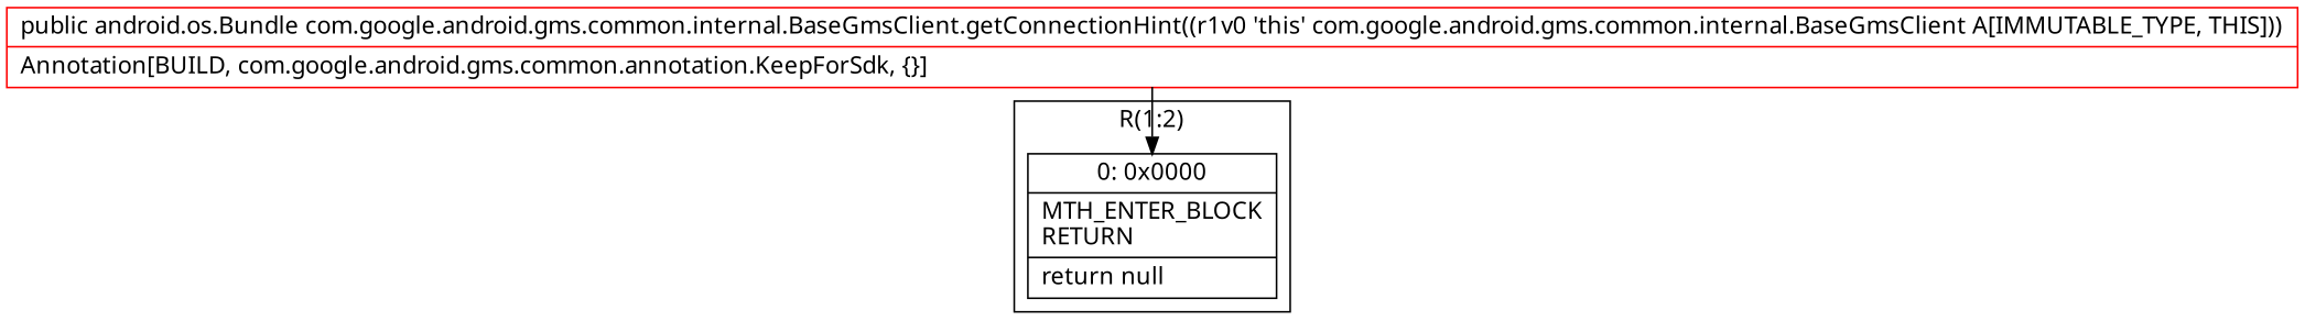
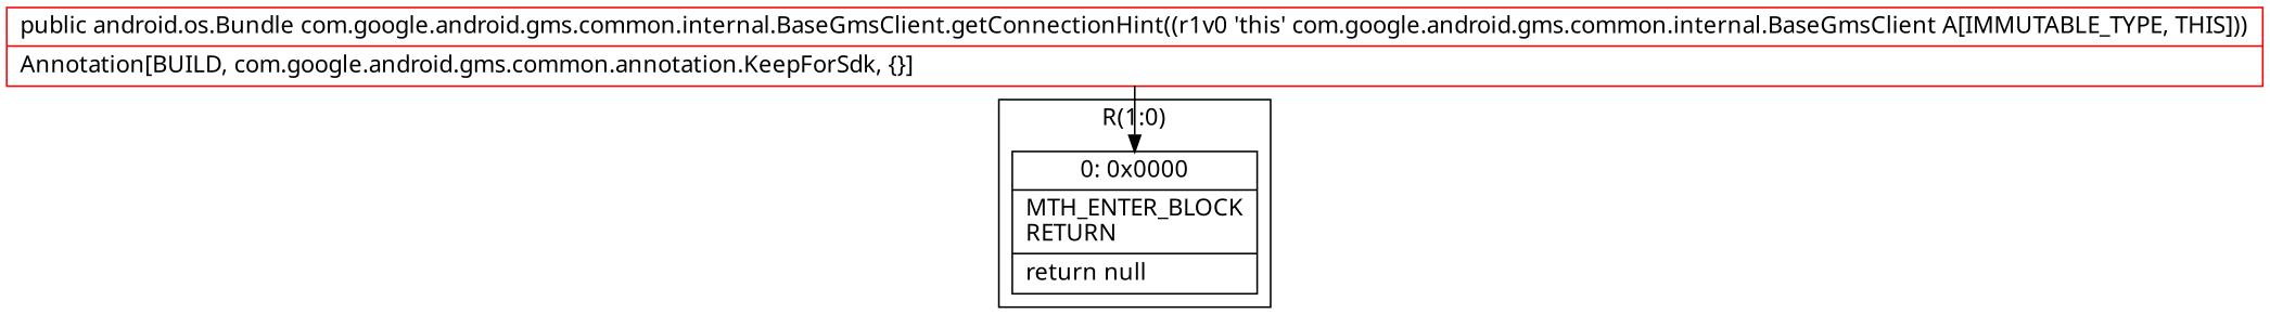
  digraph {
    fontname="Noto Sans"
    node [shape=record fontname="Noto Sans"]
    n1 [color=black label="{0\:\ 0x0000|MTH_ENTER_BLOCK\lRETURN\l|return null\l}"]
    n2 [label="{public android.os.Bundle com.google.android.gms.common.internal.BaseGmsClient.getConnectionHint((r1v0 'this' com.google.android.gms.common.internal.BaseGmsClient A[IMMUTABLE_TYPE, THIS]))  | Annotation[BUILD, com.google.android.gms.common.annotation.KeepForSdk, \{\}]\l}" color=red]
    subgraph cluster_1 {
-     label="R(1:2)"
+     label="R(1:0)"
      n1
    }
    n2 -> n1 [fontname="Noto Sans"]
  }
